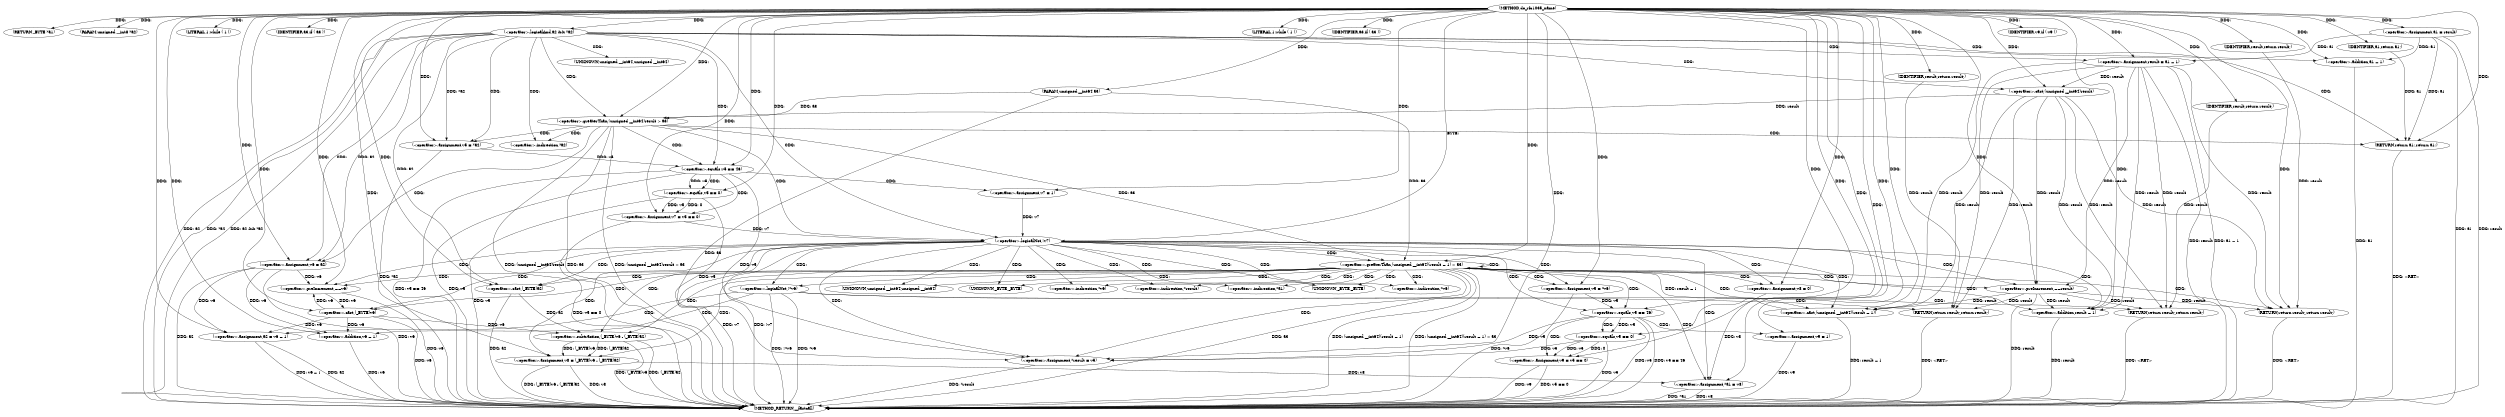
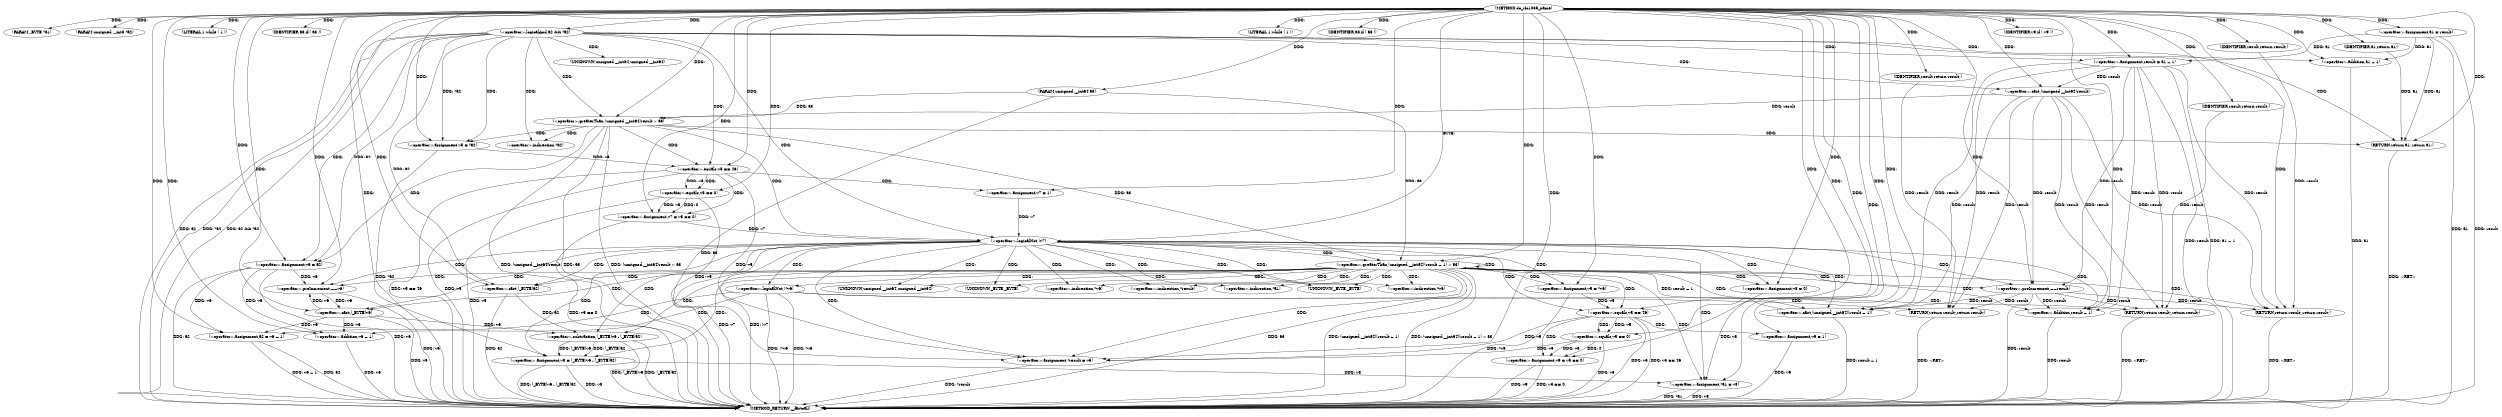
  digraph {
    n1 [label="(METHOD,do_rfc1035_name)"]
-   n2 [label="(RETURN,_BYTE *a1)"]
+   n2 [label="(PARAM,_BYTE *a1)"]
    n3 [label="(PARAM,unsigned __int8 *a2)"]
    n4 [label="(PARAM,unsigned __int64 a3)"]
    n5 [label="(<operator>.logicalAnd,a2 && *a2)"]
    n6 [label="(LITERAL,1,while ( 1 ))"]
    n7 [label="(<operator>.assignment,result = a1 + 1)"]
    n8 [label="(<operator>.addition,a1 + 1)"]
    n9 [label="(IDENTIFIER,a3,if ( a3 ))"]
    n10 [label="(<operator>.greaterThan,(unsigned __int64)result > a3)"]
    n11 [label="(<operator>.cast,(unsigned __int64)result)"]
    n12 [label="(<operator>.assignment,v5 = *a2)"]
    n13 [label="(<operator>.assignment,v6 = a2)"]
    n14 [label="(<operator>.equals,v5 == 46)"]
    n15 [label="(<operator>.assignment,v7 = 1)"]
    n16 [label="(<operator>.assignment,v7 = v5 == 0)"]
    n17 [label="(<operator>.equals,v5 == 0)"]
    n18 [label="(<operator>.logicalNot,!v7)"]
    n19 [label="(LITERAL,1,while ( 1 ))"]
    n20 [label="(<operator>.preIncrement,++v6)"]
    n21 [label="(IDENTIFIER,a3,if ( a3 ))"]
    n22 [label="(<operator>.greaterThan,(unsigned __int64)(result + 1) > a3)"]
    n23 [label="(<operator>.cast,(unsigned __int64)(result + 1))"]
    n24 [label="(<operator>.addition,result + 1)"]
    n25 [label="(RETURN,return result;,return result;)"]
    n26 [label="(IDENTIFIER,result,return result;)"]
    n27 [label="(<operator>.assignment,*result = v5)"]
    n28 [label="(<operator>.assignment,v8 = (_BYTE)v6 - (_BYTE)a2)"]
    n29 [label="(<operator>.cast,(_BYTE)v6)"]
    n30 [label="(<operator>.cast,(_BYTE)a2)"]
    n31 [label="(<operator>.preIncrement,++result)"]
    n32 [label="(<operator>.assignment,v5 = *v6)"]
    n33 [label="(<operator>.equals,v5 == 46)"]
    n34 [label="(<operator>.assignment,v9 = 1)"]
    n35 [label="(<operator>.assignment,v9 = v5 == 0)"]
    n36 [label="(<operator>.equals,v5 == 0)"]
    n37 [label="(IDENTIFIER,v9,if ( v9 ))"]
    n38 [label="(<operator>.assignment,v8 = 0)"]
    n39 [label="(<operator>.assignment,*a1 = v8)"]
    n40 [label="(IDENTIFIER,result,return result;)"]
    n41 [label="(<operator>.assignment,a2 = v6 + 1)"]
    n42 [label="(<operator>.addition,v6 + 1)"]
    n43 [label="(IDENTIFIER,result,return result;)"]
    n44 [label="(<operator>.assignment,a1 = result)"]
    n45 [label="(RETURN,return a1;,return a1;)"]
    n46 [label="(IDENTIFIER,a1,return a1;)"]
    n47 [label="(METHOD_RETURN,__fastcall)"]
    n48 [label="(UNKNOWN,unsigned __int64,unsigned __int64)"]
    n49 [label="(<operator>.indirection,*a2)"]
    n50 [label="(RETURN,return result;,return result;)"]
    n51 [label="(RETURN,return result;,return result;)"]
    n52 [label="(<operator>.subtraction,(_BYTE)v6 - (_BYTE)a2)"]
    n53 [label="(<operator>.logicalNot,!*v6)"]
    n54 [label="(UNKNOWN,unsigned __int64,unsigned __int64)"]
    n55 [label="(<operator>.indirection,*result)"]
    n56 [label="(UNKNOWN,_BYTE,_BYTE)"]
    n57 [label="(UNKNOWN,_BYTE,_BYTE)"]
    n58 [label="(<operator>.indirection,*v6)"]
    n59 [label="(<operator>.indirection,*a1)"]
    n60 [label="(<operator>.indirection,*v6)"]
    n1 -> n2 [label="DDG: "]
    n1 -> n3 [label="DDG: "]
    n1 -> n4 [label="DDG: "]
    n1 -> n5 [label="DDG: "]
    n1 -> n6 [label="DDG: "]
    n1 -> n7 [label="DDG: "]
    n1 -> n8 [label="DDG: "]
    n1 -> n9 [label="DDG: "]
    n1 -> n10 [label="DDG: "]
    n1 -> n11 [label="DDG: "]
    n1 -> n12 [label="DDG: "]
    n1 -> n13 [label="DDG: "]
    n1 -> n14 [label="DDG: "]
    n1 -> n15 [label="DDG: "]
    n1 -> n16 [label="DDG: "]
    n1 -> n17 [label="DDG: "]
    n1 -> n18 [label="BYTE: "]
    n1 -> n19 [label="DDG: "]
    n1 -> n20 [label="DDG: "]
    n1 -> n21 [label="DDG: "]
    n1 -> n22 [label="DDG: "]
    n1 -> n23 [label="DDG: "]
    n1 -> n24 [label="DDG: "]
    n1 -> n25 [label="DDG: "]
    n1 -> n26 [label="DDG: "]
    n1 -> n27 [label="DDG: "]
    n1 -> n28 [label="DDG: "]
    n1 -> n29 [label="DDG: "]
    n1 -> n30 [label="DDG: "]
    n1 -> n31 [label="DDG: "]
    n1 -> n32 [label="DDG: "]
    n1 -> n33 [label="DDG: "]
    n1 -> n34 [label="DDG: "]
    n1 -> n35 [label="DDG: "]
    n1 -> n36 [label="DDG: "]
    n1 -> n37 [label="DDG: "]
    n1 -> n38 [label="DDG: "]
    n1 -> n39 [label="DDG: "]
    n1 -> n40 [label="DDG: "]
    n1 -> n41 [label="DDG: "]
    n1 -> n42 [label="DDG: "]
    n1 -> n43 [label="DDG: "]
    n1 -> n44 [label="DDG: "]
    n1 -> n45 [label="DDG: "]
    n1 -> n46 [label="DDG: "]
    n4 -> n10 [label="DDG: a3"]
    n4 -> n22 [label="DDG: a3"]
    n4 -> n47 [label="DDG: a3"]
    n5 -> n7 [label="CDG: "]
    n5 -> n8 [label="CDG: "]
    n5 -> n10 [label="CDG: "]
    n5 -> n11 [label="CDG: "]
    n5 -> n12 [label="DDG: *a2"]
    n5 -> n12 [label="CDG: "]
    n5 -> n13 [label="DDG: a2"]
    n5 -> n13 [label="CDG: "]
    n5 -> n14 [label="CDG: "]
    n5 -> n18 [label="CDG: "]
    n5 -> n30 [label="DDG: a2"]
    n5 -> n45 [label="CDG: "]
    n5 -> n47 [label="DDG: a2"]
    n5 -> n47 [label="DDG: *a2"]
    n5 -> n47 [label="DDG: a2 && *a2"]
    n5 -> n48 [label="CDG: "]
    n5 -> n49 [label="CDG: "]
    n7 -> n11 [label="DDG: result"]
    n7 -> n23 [label="DDG: result"]
    n7 -> n24 [label="DDG: result"]
    n7 -> n25 [label="DDG: result"]
    n7 -> n31 [label="DDG: result"]
    n7 -> n47 [label="DDG: a1 + 1"]
    n7 -> n47 [label="DDG: result"]
    n7 -> n50 [label="DDG: result"]
    n7 -> n51 [label="DDG: result"]
    n8 -> n47 [label="DDG: a1"]
    n10 -> n12 [label="CDG: "]
    n10 -> n13 [label="CDG: "]
    n10 -> n14 [label="CDG: "]
    n10 -> n18 [label="CDG: "]
    n10 -> n22 [label="DDG: a3"]
    n10 -> n45 [label="CDG: "]
    n10 -> n47 [label="DDG: a3"]
    n10 -> n47 [label="DDG: (unsigned __int64)result > a3"]
    n10 -> n47 [label="DDG: (unsigned __int64)result"]
    n10 -> n49 [label="CDG: "]
    n11 -> n10 [label="DDG: result"]
    n11 -> n23 [label="DDG: result"]
    n11 -> n24 [label="DDG: result"]
    n11 -> n25 [label="DDG: result"]
    n11 -> n31 [label="DDG: result"]
    n11 -> n50 [label="DDG: result"]
    n11 -> n51 [label="DDG: result"]
    n12 -> n14 [label="DDG: v5"]
    n12 -> n47 [label="DDG: *a2"]
    n13 -> n20 [label="DDG: v6"]
    n13 -> n41 [label="DDG: v6"]
    n13 -> n42 [label="DDG: v6"]
    n13 -> n47 [label="DDG: v6"]
    n13 -> n47 [label="DDG: a2"]
    n14 -> n15 [label="CDG: "]
    n14 -> n16 [label="CDG: "]
    n14 -> n17 [label="DDG: v5"]
    n14 -> n17 [label="CDG: "]
    n14 -> n27 [label="DDG: v5"]
    n14 -> n47 [label="DDG: v5 == 46"]
    n14 -> n47 [label="DDG: v5"]
    n15 -> n18 [label="DDG: v7"]
    n16 -> n18 [label="DDG: v7"]
    n16 -> n47 [label="DDG: v5 == 0"]
    n17 -> n16 [label="DDG: v5"]
    n17 -> n16 [label="DDG: 0"]
    n17 -> n27 [label="DDG: v5"]
    n17 -> n47 [label="DDG: v5"]
    n18 -> n20 [label="CDG: "]
    n18 -> n22 [label="CDG: "]
    n18 -> n23 [label="CDG: "]
    n18 -> n24 [label="CDG: "]
    n18 -> n27 [label="CDG: "]
    n18 -> n28 [label="CDG: "]
    n18 -> n29 [label="CDG: "]
    n18 -> n30 [label="CDG: "]
    n18 -> n31 [label="CDG: "]
    n18 -> n32 [label="CDG: "]
    n18 -> n33 [label="CDG: "]
    n18 -> n38 [label="CDG: "]
    n18 -> n39 [label="CDG: "]
    n18 -> n47 [label="DDG: v7"]
    n18 -> n47 [label="DDG: !v7"]
    n18 -> n52 [label="CDG: "]
    n18 -> n53 [label="CDG: "]
    n18 -> n54 [label="CDG: "]
    n18 -> n55 [label="CDG: "]
    n18 -> n56 [label="CDG: "]
    n18 -> n57 [label="CDG: "]
    n18 -> n58 [label="CDG: "]
    n18 -> n59 [label="CDG: "]
    n18 -> n60 [label="CDG: "]
    n20 -> n29 [label="DDG: v6"]
    n20 -> n47 [label="DDG: v6"]
    n22 -> n20 [label="CDG: "]
    n22 -> n22 [label="CDG: "]
    n22 -> n23 [label="CDG: "]
    n22 -> n24 [label="CDG: "]
    n22 -> n25 [label="CDG: "]
    n22 -> n27 [label="CDG: "]
    n22 -> n28 [label="CDG: "]
    n22 -> n29 [label="CDG: "]
    n22 -> n30 [label="CDG: "]
    n22 -> n31 [label="CDG: "]
    n22 -> n32 [label="CDG: "]
    n22 -> n33 [label="CDG: "]
    n22 -> n38 [label="CDG: "]
    n22 -> n39 [label="CDG: "]
    n22 -> n47 [label="DDG: a3"]
    n22 -> n47 [label="DDG: (unsigned __int64)(result + 1)"]
    n22 -> n47 [label="DDG: (unsigned __int64)(result + 1) > a3"]
    n22 -> n52 [label="CDG: "]
    n22 -> n53 [label="CDG: "]
    n22 -> n54 [label="CDG: "]
    n22 -> n55 [label="CDG: "]
    n22 -> n56 [label="CDG: "]
    n22 -> n57 [label="CDG: "]
    n22 -> n58 [label="CDG: "]
    n22 -> n59 [label="CDG: "]
    n22 -> n60 [label="CDG: "]
    n23 -> n22 [label="DDG: result + 1"]
    n23 -> n47 [label="DDG: result + 1"]
    n24 -> n47 [label="DDG: result"]
    n25 -> n47 [label="DDG: <RET>"]
    n26 -> n25 [label="DDG: result"]
    n27 -> n47 [label="DDG: *result"]
    n28 -> n39 [label="DDG: v8"]
    n28 -> n47 [label="DDG: (_BYTE)v6 - (_BYTE)a2"]
    n28 -> n47 [label="DDG: v8"]
    n29 -> n20 [label="DDG: v6"]
    n29 -> n41 [label="DDG: v6"]
    n29 -> n42 [label="DDG: v6"]
    n29 -> n47 [label="DDG: v6"]
    n29 -> n52 [label="DDG: v6"]
    n30 -> n47 [label="DDG: a2"]
    n30 -> n52 [label="DDG: a2"]
    n31 -> n23 [label="DDG: result"]
    n31 -> n24 [label="DDG: result"]
    n31 -> n25 [label="DDG: result"]
    n31 -> n47 [label="DDG: result"]
    n31 -> n50 [label="DDG: result"]
    n31 -> n51 [label="DDG: result"]
    n32 -> n33 [label="DDG: v5"]
    n32 -> n47 [label="DDG: *v6"]
    n33 -> n27 [label="DDG: v5"]
    n33 -> n34 [label="CDG: "]
    n33 -> n35 [label="CDG: "]
    n33 -> n36 [label="DDG: v5"]
    n33 -> n36 [label="CDG: "]
    n33 -> n47 [label="DDG: v5"]
    n33 -> n47 [label="DDG: v5 == 46"]
    n34 -> n47 [label="DDG: v9"]
    n35 -> n47 [label="DDG: v9"]
    n35 -> n47 [label="DDG: v5 == 0"]
    n36 -> n27 [label="DDG: v5"]
    n36 -> n35 [label="DDG: v5"]
    n36 -> n35 [label="DDG: 0"]
    n36 -> n47 [label="DDG: v5"]
    n38 -> n39 [label="DDG: v8"]
    n39 -> n47 [label="DDG: v8"]
    n39 -> n47 [label="DDG: *a1"]
    n40 -> n50 [label="DDG: result"]
    n41 -> n47 [label="DDG: a2"]
    n41 -> n47 [label="DDG: v6 + 1"]
    n42 -> n47 [label="DDG: v6"]
    n43 -> n51 [label="DDG: result"]
    n44 -> n7 [label="DDG: a1"]
    n44 -> n8 [label="DDG: a1"]
    n44 -> n45 [label="DDG: a1"]
    n44 -> n47 [label="DDG: a1"]
    n44 -> n47 [label="DDG: result"]
    n45 -> n47 [label="DDG: <RET>"]
    n46 -> n45 [label="DDG: a1"]
    n50 -> n47 [label="DDG: <RET>"]
    n51 -> n47 [label="DDG: <RET>"]
    n52 -> n28 [label="DDG: (_BYTE)v6"]
    n52 -> n28 [label="DDG: (_BYTE)a2"]
    n52 -> n47 [label="DDG: (_BYTE)a2"]
    n52 -> n47 [label="DDG: (_BYTE)v6"]
    n53 -> n41 [label="CDG: "]
    n53 -> n42 [label="CDG: "]
    n53 -> n47 [label="DDG: !*v6"]
    n53 -> n47 [label="DDG: *v6"]
    n53 -> n50 [label="CDG: "]
    n53 -> n51 [label="CDG: "]
  }
